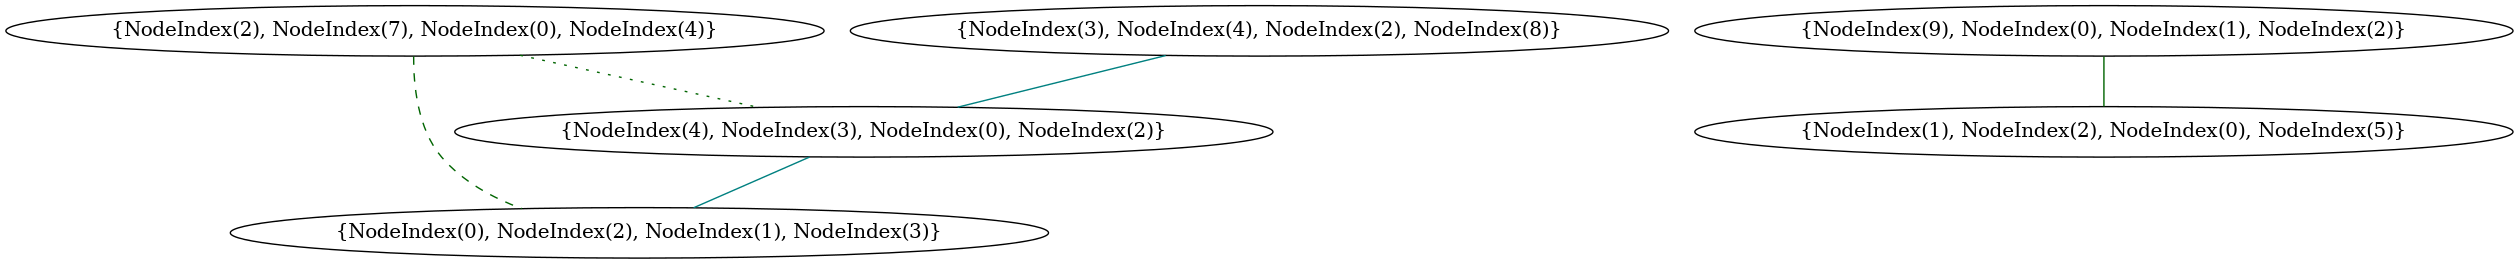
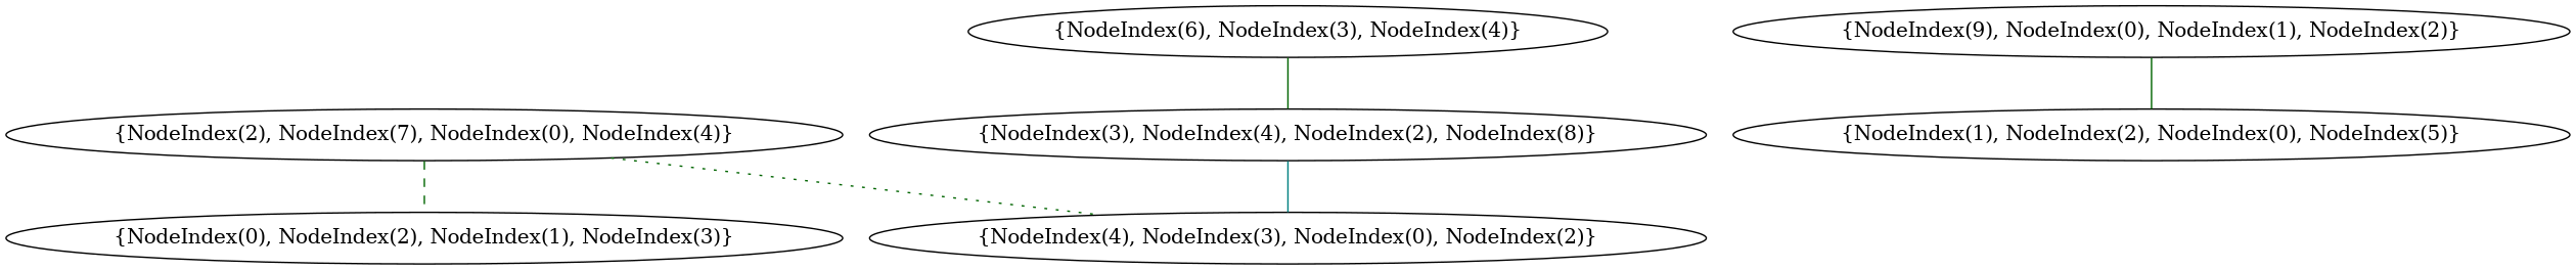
  graph {
    edge [color=darkgreen style=solid]
    n1 [label="{NodeIndex(0), NodeIndex(2), NodeIndex(1), NodeIndex(3)}"]
    n2 [label="{NodeIndex(1), NodeIndex(2), NodeIndex(0), NodeIndex(5)}"]
    n3 [label="{NodeIndex(9), NodeIndex(0), NodeIndex(1), NodeIndex(2)}"]
    n4 [label="{NodeIndex(4), NodeIndex(3), NodeIndex(0), NodeIndex(2)}"]
    n5 [label="{NodeIndex(2), NodeIndex(7), NodeIndex(0), NodeIndex(4)}"]
    n6 [label="{NodeIndex(3), NodeIndex(4), NodeIndex(2), NodeIndex(8)}"]
+   n7 [label="{NodeIndex(6), NodeIndex(3), NodeIndex(4)}"]
    n3 -- n2
-   n4 -- n1 [color=teal]
    n5 -- n1 [style=dashed]
    n5 -- n4 [style=dotted]
    n6 -- n4 [color=teal]
+   n7 -- n6
  }
